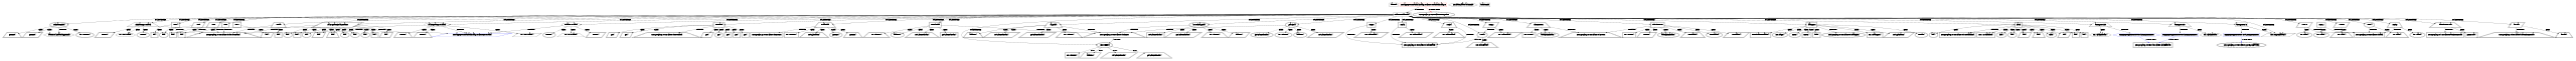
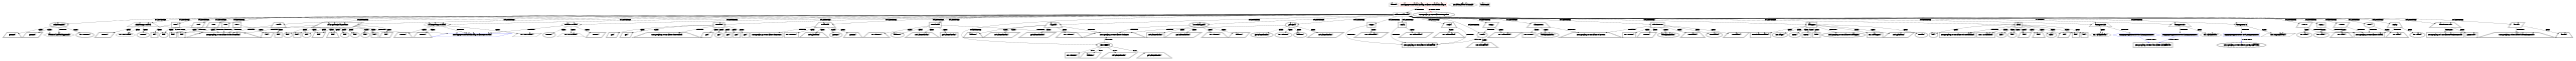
  digraph {
    node [shape=box isFrameworkType=true vertexType=INSIDE_CALL peripheries=2]
    baseInfo [category=extension_graph graphId=4116 isAnonymous=false possibleRelation=true isFrameworkType="" vertexType="" peripheries=""]
    frameworkRelatedTypesInfo [0="com.google.gwt.core.client.EntryPoint" shape=ellipse isFrameworkType="" vertexType="" peripheries=""]
    possibleCollaborationsInfo [0="4116~OVERRIDING_METHOD_DECLARATION-INSTANTIATION-~com.google.gwt.core.client.EntryPoint ~com.google.gwt.user.client.rpc.AsyncCallback ~false~true" 1="4116~OVERRIDING_METHOD_DECLARATION-INSTANTIATION-~com.google.gwt.core.client.EntryPoint ~com.google.gwt.event.dom.client.ClickHandler ~false~true" 2="4116~OVERRIDING_METHOD_DECLARATION-INSTANTIATION-OVERRIDING_METHOD_DECLARATION-INSTANTIATION-OVERRIDING_METHOD_DECLARATION-INSTANTIATION-~com.google.gwt.core.client.EntryPoint ~com.google.gwt.user.client.ui.InlineLabel ~false~false" shape=ellipse isFrameworkType="" vertexType="" peripheries=""]
    locationInfo [contextSignature=Mezamashimailgwt filePath="/nakaken0629-mezamashimailgwt/mezamashimailgwt-master/mezamashimailgwt/src/com/appspot/mezamashimailgwt/client/Mezamashimailgwt.java" graphId=4116 projectName="nakaken0629-mezamashimailgwt" isFrameworkType="" vertexType="" peripheries=""]
    n5 [color=red isFrameworkType=false label="com.appspot.mezamashimailgwt.client.Mezamashimailgwt" vertexType=ROOT_CLIENT_CLASS_DECLARATION peripheries=""]
    n6 [label="com.google.gwt.core.client.EntryPoint" shape=ellipse vertexType=FRAMEWORK_INTERFACE_TYPE]
    n7 [isFrameworkType=false label="void onModuleLoad()" vertexType=OVERRIDING_METHOD_DECLARATION peripheries=""]
    n8 [isFrameworkType=false label=emailErrorLabel shape=ellipse vertexType=VARIABLE_EXPRESION peripheries=""]
    n9 [label=VAR1 shape=parallelogram vertexType=VARIABLE_EXPRESION]
    n10 [label=RootPanel vertexType=VARIABLE_EXPRESION]
    n11 [label=emailField shape=trapezium vertexType=VARIABLE_EXPRESION]
    n12 [label=VAR5 shape=parallelogram vertexType=VARIABLE_EXPRESION]
    n13 [isFrameworkType=false label=nicknameErrorLabel shape=trapezium vertexType=VARIABLE_EXPRESION peripheries=""]
    n14 [label=VAR8 vertexType=VARIABLE_EXPRESION]
    n15 [label=nicknameField shape=ellipse vertexType=VARIABLE_EXPRESION]
    n16 [isFrameworkType=false label=wakeupDateErrorLabel shape=ellipse vertexType=VARIABLE_EXPRESION peripheries=""]
    n17 [label=VAR14 vertexType=VARIABLE_EXPRESION]
    n18 [label=yearField shape=ellipse vertexType=VARIABLE_EXPRESION]
    n19 [label=wakeupDateFieldContainer shape=parallelogram vertexType=VARIABLE_EXPRESION]
    n20 [label=VAR22 shape=parallelogram vertexType=VARIABLE_EXPRESION]
    n21 [label=monthField vertexType=VARIABLE_EXPRESION]
    n22 [label=VAR28 vertexType=VARIABLE_EXPRESION]
    n23 [label=dayField shape=trapezium vertexType=VARIABLE_EXPRESION]
    n24 [label=VAR34 shape=trapezium vertexType=VARIABLE_EXPRESION]
    n25 [label=hourOfDayField shape=ellipse vertexType=VARIABLE_EXPRESION]
    n26 [label=VAR40 shape=ellipse vertexType=VARIABLE_EXPRESION]
    n27 [label=minuteField shape=ellipse vertexType=VARIABLE_EXPRESION]
    n28 [label=VAR46 vertexType=VARIABLE_EXPRESION]
    n29 [label=submitButton vertexType=VARIABLE_EXPRESION]
    n30 [label=VAR49 shape=trapezium vertexType=VARIABLE_EXPRESION]
    n31 [label=dialogBox vertexType=VARIABLE_EXPRESION]
    n32 [label=panel vertexType=VARIABLE_EXPRESION]
    n33 [label=closeButton shape=trapezium vertexType=VARIABLE_EXPRESION]
    n34 [isFrameworkType=false label=anonymous59 shape=trapezium vertexType=VARIABLE_EXPRESION peripheries=""]
    n35 [isFrameworkType=false label=anonymous73 vertexType=VARIABLE_EXPRESION peripheries=""]
    n36 [label=VAR72 vertexType=VARIABLE_EXPRESION]
    n37 [label=VAR78 shape=parallelogram vertexType=VARIABLE_EXPRESION]
    n38 [label=VAR84 shape=ellipse vertexType=VARIABLE_EXPRESION]
    n39 [label=DateTimeFormat shape=trapezium vertexType=VARIABLE_EXPRESION]
    n40 [label=VAR88 shape=parallelogram vertexType=VARIABLE_EXPRESION]
    n41 [label=format shape=parallelogram vertexType=VARIABLE_EXPRESION]
    n42 [label=VAR92 shape=trapezium vertexType=VARIABLE_EXPRESION]
    n43 [isFrameworkType=false label=anonymous97 shape=trapezium vertexType=VARIABLE_EXPRESION peripheries=""]
    n44 [color=blue isFrameworkType=false label="com.appspot.mezamashimailgwt.client.ErrorLabel" shape=parallelogram vertexType=REFERENCE_CLIENT_CLASS_DECLARATION peripheries=""]
    n45 [isFrameworkType=false label="new ErrorLabel()" shape=trapezium vertexType=CONSTRUCTOR_CALL peripheries=""]
    n46 [label="setText()" shape=parallelogram]
    n47 [label="setText()" shape=ellipse]
    n48 [label="com.google.gwt.user.client.ui.AbsolutePanel" shape=trapezium vertexType=FRAMEWORK_CLASS_TYPE]
    n49 [label="add()"]
    n50 [label="com.google.gwt.user.client.ui.RootPanel" shape=trapezium vertexType=FRAMEWORK_CLASS_TYPE]
    n51 [label="get()" shape=parallelogram]
    n52 [label="get()" shape=ellipse]
    n53 [label="get()"]
    n54 [label="get()"]
    n55 [label="get()"]
    n56 [label="get()" shape=parallelogram]
    n57 [label="get()" shape=parallelogram]
    n58 [label="com.google.gwt.user.client.ui.TextBox" vertexType=FRAMEWORK_CLASS_TYPE]
    n59 [label="new TextBox()" vertexType=CONSTRUCTOR_CALL]
    n60 [label="setStyleName()" shape=trapezium]
    n61 [label="getText()" shape=ellipse]
    n62 [label="getText()" shape=trapezium]
    n63 [label="add()" shape=ellipse]
    n64 [isFrameworkType=false label="new ErrorLabel()" shape=ellipse vertexType=CONSTRUCTOR_CALL peripheries=""]
    n65 [label="setText()" shape=ellipse]
    n66 [label="setText()" shape=parallelogram]
    n67 [label="add()"]
    n68 [label="new TextBox()" shape=ellipse vertexType=CONSTRUCTOR_CALL]
    n69 [label="getText()" shape=trapezium]
    n70 [label="getText()" shape=parallelogram]
    n71 [label=VAR11 vertexType=VARIABLE_EXPRESION]
    n72 [label="add()" shape=parallelogram]
    n73 [isFrameworkType=false label="new ErrorLabel()" shape=parallelogram vertexType=CONSTRUCTOR_CALL peripheries=""]
    n74 [label="setText()" shape=trapezium]
    n75 [label="setText()" shape=trapezium]
    n76 [label="add()"]
    n77 [label="com.google.gwt.user.client.ui.ListBox" shape=trapezium vertexType=FRAMEWORK_CLASS_TYPE]
    n78 [label="new ListBox()" shape=ellipse vertexType=CONSTRUCTOR_CALL]
    n79 [label="addItem()" shape=ellipse]
    n80 [label="setSelectedIndex()" shape=parallelogram]
    n81 [label="getSelectedIndex()" shape=ellipse]
    n82 [label="add()" shape=parallelogram]
    n83 [label="add()" shape=ellipse]
    n84 [label="add()"]
    n85 [label="add()" shape=ellipse]
    n86 [label="add()" shape=parallelogram]
    n87 [label="add()" shape=trapezium]
    n88 [label="add()" shape=ellipse]
    n89 [label="add()" shape=ellipse]
    n90 [label="add()" shape=ellipse]
    n91 [label="add()"]
    n92 [label="new InlineLabel()" shape=parallelogram vertexType=CONSTRUCTOR_CALL]
    n93 [label="new ListBox()" shape=trapezium vertexType=CONSTRUCTOR_CALL]
    n94 [label="addItem()" shape=ellipse]
    n95 [label="setSelectedIndex()" shape=trapezium]
    n96 [label="getSelectedIndex()"]
    n97 [label="com.google.gwt.user.client.ui.InlineLabel" vertexType=FRAMEWORK_CLASS_TYPE]
    n98 [label="new InlineLabel()" shape=parallelogram vertexType=CONSTRUCTOR_CALL]
    n99 [label="new ListBox()" shape=trapezium vertexType=CONSTRUCTOR_CALL]
    n100 [label="addItem()" shape=trapezium]
    n101 [label="setSelectedIndex()" shape=parallelogram]
    n102 [label="getSelectedIndex()" shape=parallelogram]
    n103 [label="new InlineLabel()" shape=trapezium vertexType=CONSTRUCTOR_CALL]
    n104 [label="new ListBox()" shape=trapezium vertexType=CONSTRUCTOR_CALL]
    n105 [label="addItem()" shape=parallelogram]
    n106 [label="setSelectedIndex()"]
    n107 [label="getSelectedIndex()" shape=parallelogram]
    n108 [label="new InlineLabel()" shape=trapezium vertexType=CONSTRUCTOR_CALL]
    n109 [label="new ListBox()" vertexType=CONSTRUCTOR_CALL]
    n110 [label="addItem()" shape=parallelogram]
    n111 [label="setSelectedIndex()" shape=parallelogram]
    n112 [label="getSelectedIndex()" shape=trapezium]
    n113 [label="new InlineLabel()" shape=parallelogram vertexType=CONSTRUCTOR_CALL]
    n114 [label="com.google.gwt.user.client.ui.Button" shape=trapezium vertexType=FRAMEWORK_CLASS_TYPE]
    n115 [label="new Button()" vertexType=CONSTRUCTOR_CALL]
    n116 [label="setText()" shape=parallelogram]
    n117 [label="addClickHandler()" shape=ellipse]
    n118 [label="setEnabled()" shape=trapezium]
    n119 [label="setEnabled()" shape=ellipse]
    n120 [label="setEnabled()" shape=parallelogram]
    n121 [label="add()"]
    n122 [label="com.google.gwt.user.client.ui.DialogBox" shape=ellipse vertexType=FRAMEWORK_CLASS_TYPE]
    n123 [label="new DialogBox()" vertexType=CONSTRUCTOR_CALL]
    n124 [label="setStyleName()" shape=parallelogram]
    n125 [label="setTitle()" shape=ellipse]
    n126 [label="setAnimationEnabled()"]
    n127 [label="setWidget()" shape=ellipse]
    n128 [label="center()" shape=ellipse]
    n129 [label="center()"]
    n130 [label="hide()"]
    n131 [label="com.google.gwt.user.client.ui.VerticalPanel" vertexType=FRAMEWORK_CLASS_TYPE]
    n132 [label="new VerticalPanel()" vertexType=CONSTRUCTOR_CALL]
    n133 [label="clear()" shape=ellipse]
    n134 [label="add()" shape=ellipse]
    n135 [label="add()" shape=parallelogram]
    n136 [label="add()" shape=trapezium]
    n137 [label="clear()" shape=ellipse]
    n138 [label="add()" shape=parallelogram]
    n139 [label="add()"]
    n140 [label="add()"]
    n141 [label="add()" shape=ellipse]
    n142 [label="new Button()" vertexType=CONSTRUCTOR_CALL]
    n143 [label="addClickHandler()" shape=ellipse]
    n144 [color=blue isFrameworkType=false label=REFERENCE_ANONYMOUS_DECLARATION shape=ellipse vertexType=REFERENCE_ANONYMOUS_DECLARATION peripheries=""]
    n145 [isFrameworkType=false label="new ClickHandler()" shape=ellipse vertexType=CONSTRUCTOR_CALL peripheries=""]
    n146 [color=blue isFrameworkType=false label=REFERENCE_ANONYMOUS_DECLARATION vertexType=REFERENCE_ANONYMOUS_DECLARATION peripheries=""]
    n147 [isFrameworkType=false label="new AsyncCallback()" shape=parallelogram vertexType=CONSTRUCTOR_CALL peripheries=""]
    n148 [label="com.google.gwt.user.client.ui.Label" vertexType=FRAMEWORK_CLASS_TYPE]
    n149 [label="new Label()" shape=ellipse vertexType=CONSTRUCTOR_CALL]
    n150 [label="new Label()" shape=ellipse vertexType=CONSTRUCTOR_CALL]
    n151 [label="new Label()" shape=trapezium vertexType=CONSTRUCTOR_CALL]
    n152 [label="com.google.gwt.i18n.client.DateTimeFormat" vertexType=FRAMEWORK_CLASS_TYPE]
    n153 [label="getFormat()"]
    n154 [label="new Label()" shape=trapezium vertexType=CONSTRUCTOR_CALL]
    n155 [label="com.google.gwt.i18n.shared.DateTimeFormat" shape=trapezium vertexType=FRAMEWORK_CLASS_TYPE]
    n156 [label="format()" shape=trapezium]
    n157 [label="new Label()" shape=ellipse vertexType=CONSTRUCTOR_CALL]
    n158 [color=blue isFrameworkType=false label=REFERENCE_ANONYMOUS_DECLARATION vertexType=REFERENCE_ANONYMOUS_DECLARATION peripheries=""]
    n159 [isFrameworkType=false label="new ClickHandler()" shape=ellipse vertexType=CONSTRUCTOR_CALL peripheries=""]
    n160 [label="com.google.gwt.event.dom.client.ClickHandler" vertexType=FRAMEWORK_INTERFACE_TYPE]
    n161 [label="com.google.gwt.user.client.rpc.AsyncCallback" shape=ellipse vertexType=FRAMEWORK_INTERFACE_TYPE]
    n5 -> n6 [color=red label=IMPLEMENT]
    n5 -> n7 [label=OVERRIDE]
    n7 -> n8 [label=INSTANTIATE]
    n7 -> n9 [label=INSTANTIATE]
    n7 -> n10 [label=INSTANTIATE]
    n7 -> n11 [label=INSTANTIATE]
    n7 -> n12 [label=INSTANTIATE]
    n7 -> n13 [label=INSTANTIATE]
    n7 -> n14 [label=INSTANTIATE]
    n7 -> n15 [label=INSTANTIATE]
    n7 -> n16 [label=INSTANTIATE]
    n7 -> n17 [label=INSTANTIATE]
    n7 -> n18 [label=INSTANTIATE]
    n7 -> n19 [label=INSTANTIATE]
    n7 -> n20 [label=INSTANTIATE]
    n7 -> n21 [label=INSTANTIATE]
    n7 -> n22 [label=INSTANTIATE]
    n7 -> n23 [label=INSTANTIATE]
    n7 -> n24 [label=INSTANTIATE]
    n7 -> n25 [label=INSTANTIATE]
    n7 -> n26 [label=INSTANTIATE]
    n7 -> n27 [label=INSTANTIATE]
    n7 -> n28 [label=INSTANTIATE]
    n7 -> n29 [label=INSTANTIATE]
    n7 -> n30 [label=INSTANTIATE]
    n7 -> n31 [label=INSTANTIATE]
    n7 -> n32 [label=INSTANTIATE]
    n7 -> n33 [label=INSTANTIATE]
    n7 -> n34 [label=INSTANTIATE]
    n7 -> n35 [label=INSTANTIATE]
-   n7 -> n147 [label=INSTANTIATE]
+   n7 -> n36 [label=INSTANTIATE]
    n7 -> n37 [label=INSTANTIATE]
    n7 -> n38 [label=INSTANTIATE]
    n7 -> n39 [label=INSTANTIATE]
    n7 -> n40 [label=INSTANTIATE]
    n7 -> n41 [label=INSTANTIATE]
    n7 -> n42 [label=INSTANTIATE]
-   n7 -> n43 [label=INSTANTIATE]
+   n7 -> n43 [label=OVERRIDE]
    n8 -> n44 [label=OF_TYPE]
    n8 -> n45 [label=CALL]
    n8 -> n46 [label=CALL]
    n8 -> n47 [label=CALL]
    n9 -> n48 [label=OF_TYPE]
    n9 -> n49 [label=CALL]
    n10 -> n50 [label=OF_TYPE]
    n10 -> n51 [label=CALL]
    n10 -> n52 [label=CALL]
    n10 -> n53 [label=CALL]
    n10 -> n54 [label=CALL]
    n10 -> n55 [label=CALL]
    n10 -> n56 [label=CALL]
    n10 -> n57 [label=CALL]
    n11 -> n58 [label=OF_TYPE]
    n11 -> n59 [label=CALL]
    n11 -> n60 [label=CALL]
    n11 -> n61 [label=CALL]
    n11 -> n62 [label=CALL]
    n12 -> n48 [label=OF_TYPE]
    n12 -> n63 [label=CALL]
    n13 -> n44 [label=OF_TYPE]
    n13 -> n64 [label=CALL]
    n13 -> n65 [label=CALL]
    n13 -> n66 [label=CALL]
    n14 -> n48 [label=OF_TYPE]
    n14 -> n67 [label=CALL]
    n15 -> frameworkRelatedTypesInfo [label=OF_TYPE]
    n15 -> n68 [label=CALL]
    n15 -> n69 [label=CALL]
    n15 -> n70 [label=CALL]
    n16 -> n44 [label=OF_TYPE]
    n16 -> n73 [label=CALL]
    n16 -> n74 [label=CALL]
    n16 -> n75 [label=CALL]
-   n17 -> n48 [label=OF_TYPE]
+   n17 -> n48 [label=IMPLEMENT]
    n17 -> n76 [label=CALL]
    n18 -> n77 [label=OF_TYPE]
    n18 -> n78 [label=CALL]
    n18 -> n79 [label=CALL]
    n18 -> n80 [label=CALL]
    n18 -> n81 [label=CALL]
    n19 -> n48 [label=OF_TYPE]
    n19 -> n82 [label=CALL]
    n19 -> n83 [label=CALL]
    n19 -> n84 [label=CALL]
    n19 -> n85 [label=CALL]
    n19 -> n86 [label=CALL]
    n19 -> n87 [label=CALL]
    n19 -> n88 [label=CALL]
    n19 -> n89 [label=CALL]
    n19 -> n90 [label=CALL]
    n19 -> n91 [label=CALL]
    n20 -> n26 [label=OF_TYPE]
    n20 -> n92 [label=CALL]
    n21 -> n77 [label=OF_TYPE]
    n21 -> n93 [label=CALL]
    n21 -> n94 [label=CALL]
    n21 -> n95 [label=CALL]
    n21 -> n96 [label=CALL]
    n22 -> n97 [label=OF_TYPE]
    n22 -> n98 [label=CALL]
    n23 -> n77 [label=OF_TYPE]
    n23 -> n99 [label=CALL]
    n23 -> n100 [label=CALL]
    n23 -> n101 [label=CALL]
    n23 -> n102 [label=CALL]
    n24 -> n97 [label=OF_TYPE]
    n24 -> n103 [label=CALL]
    n25 -> n77 [label=OF_TYPE]
    n25 -> n104 [label=CALL]
    n25 -> n105 [label=CALL]
    n25 -> n106 [label=CALL]
    n25 -> n107 [label=CALL]
    n26 -> n97 [label=OF_TYPE]
    n26 -> n108 [label=CALL]
-   n77 -> n27 [label=OF_TYPE]
+   n27 -> n77 [label=OF_TYPE]
    n27 -> n109 [label=CALL]
    n27 -> n110 [label=CALL]
    n27 -> n111 [label=CALL]
    n27 -> n112 [label=CALL]
    n28 -> n97 [label=OF_TYPE]
    n28 -> n113 [label=CALL]
    n29 -> n114 [label=OF_TYPE]
    n29 -> n115 [label=CALL]
    n29 -> n116 [label=CALL]
    n29 -> n117 [label=CALL]
    n29 -> n118 [label=CALL]
    n29 -> n119 [label=CALL]
    n29 -> n120 [label=CALL]
    n30 -> n48 [label=OF_TYPE]
    n30 -> n121 [label=CALL]
    n31 -> n122 [label=OF_TYPE]
    n31 -> n123 [label=CALL]
    n31 -> n124 [label=CALL]
    n31 -> n125 [label=CALL]
    n31 -> n126 [label=CALL]
    n31 -> n127 [label=CALL]
    n31 -> n128 [label=CALL]
    n31 -> n129 [label=CALL]
    n31 -> n130 [label=CALL]
    n32 -> n131 [label=OF_TYPE]
    n32 -> n132 [label=CALL]
    n32 -> n133 [label=CALL]
    n32 -> n134 [label=CALL]
    n32 -> n135 [label=CALL]
    n32 -> n136 [label=CALL]
    n32 -> n137 [label=CALL]
    n32 -> n138 [label=CALL]
    n32 -> n139 [label=CALL]
    n32 -> n140 [label=CALL]
    n32 -> n141 [label=CALL]
    n33 -> n114 [label=OF_TYPE]
    n33 -> n142 [label=CALL]
    n33 -> n143 [label=CALL]
    n34 -> n144 [label=OF_TYPE]
    n34 -> n145 [label=CALL]
    n35 -> n146 [label=OF_TYPE]
    n35 -> n147 [label=CALL]
    n36 -> n148 [label=OF_TYPE]
    n36 -> n149 [label=CALL]
    n37 -> n148 [label=OF_TYPE]
    n37 -> n150 [label=CALL]
    n38 -> n148 [label=OF_TYPE]
    n38 -> n151 [label=CALL]
-   n39 -> n152 [label=OF_TYPE]
+   n39 -> n152 [label=OF_CALL]
    n39 -> n153 [label=CALL]
+   n40 -> n148 [label=OF_TYPE]
    n40 -> n154 [label=CALL]
    n41 -> n155 [label=OF_TYPE]
    n41 -> n156 [label=CALL]
    n42 -> n148 [label=OF_TYPE]
    n42 -> n157 [label=CALL]
    n43 -> n158 [label=OF_TYPE]
    n43 -> n159 [label=CALL]
-   n16 -> n48 [label=OF_TYPE]
+   n71 -> n48 [label=OF_TYPE]
    n71 -> n72 [label=CALL]
    n144 -> n160 [color=blue label=IMPLEMENT]
    n146 -> n161 [color=blue label=IMPLEMENT]
    n158 -> n160 [color=blue label=IMPLEMENT]
  }
